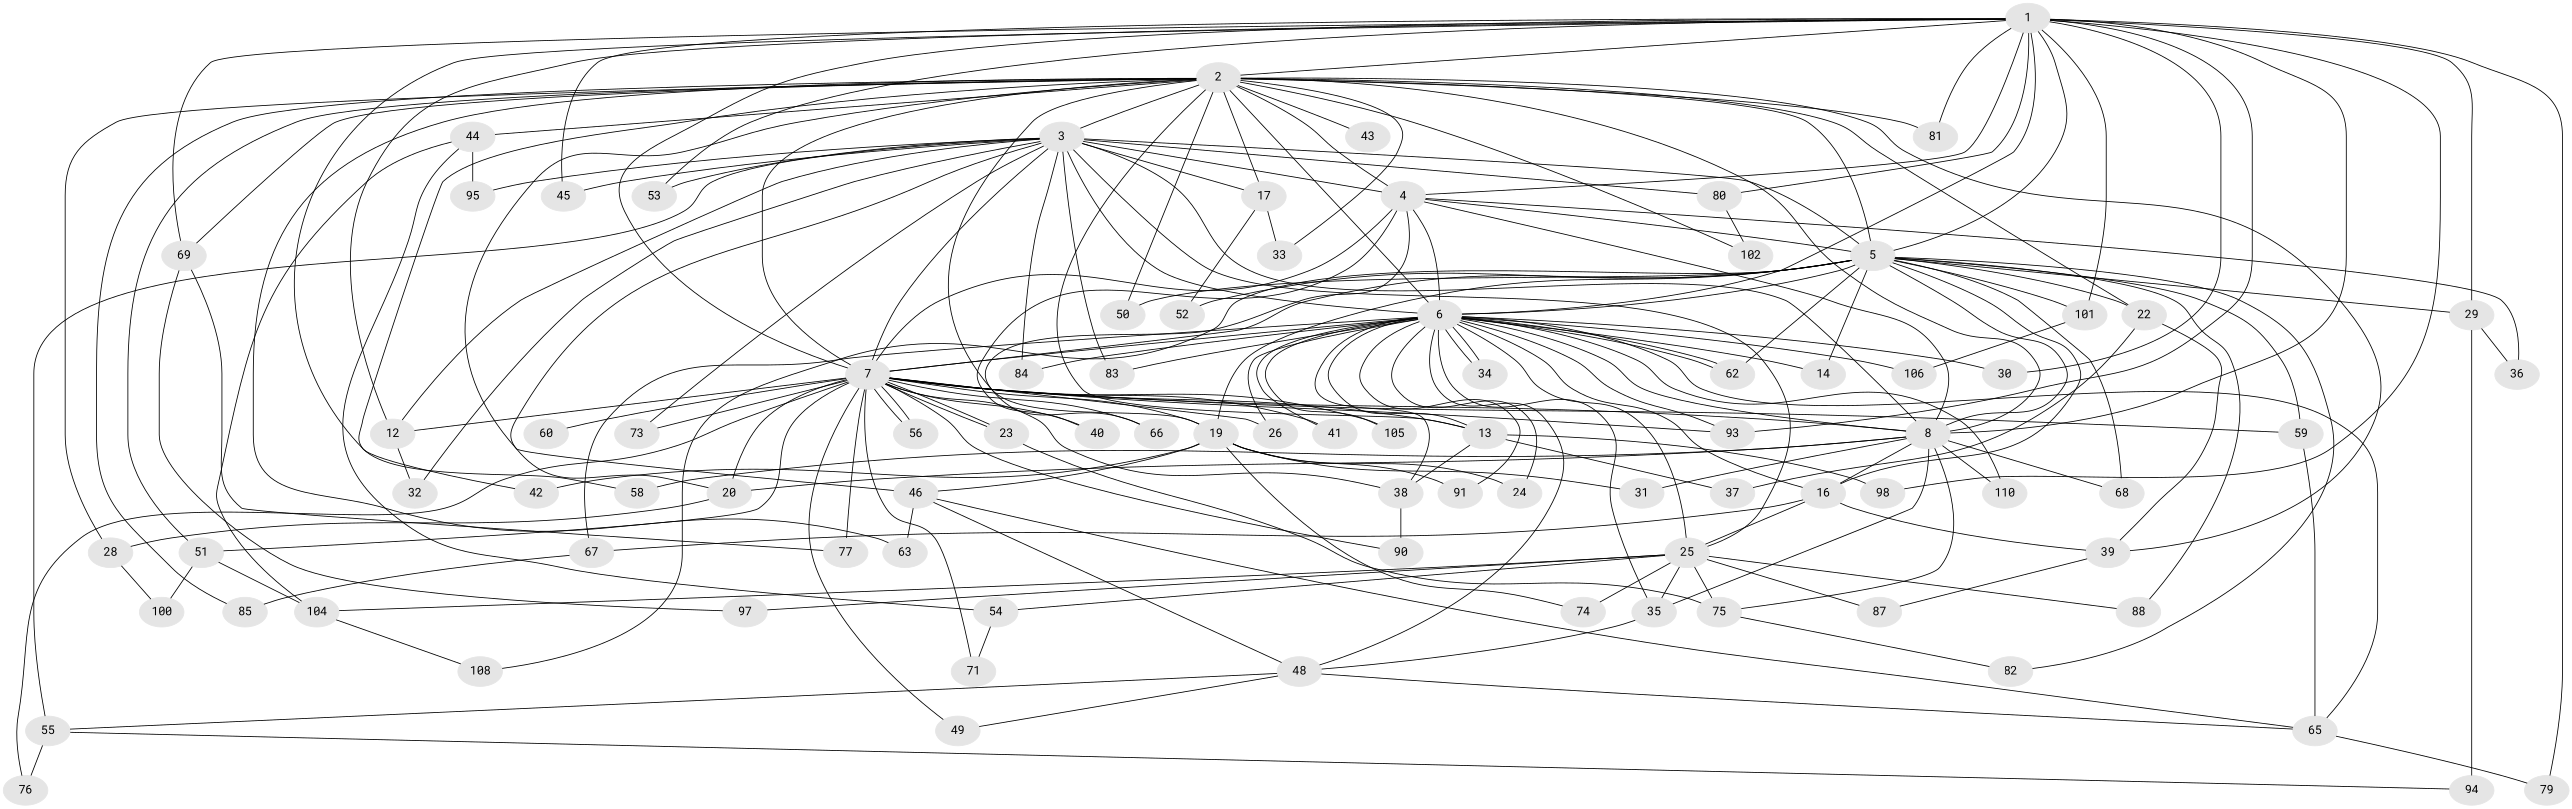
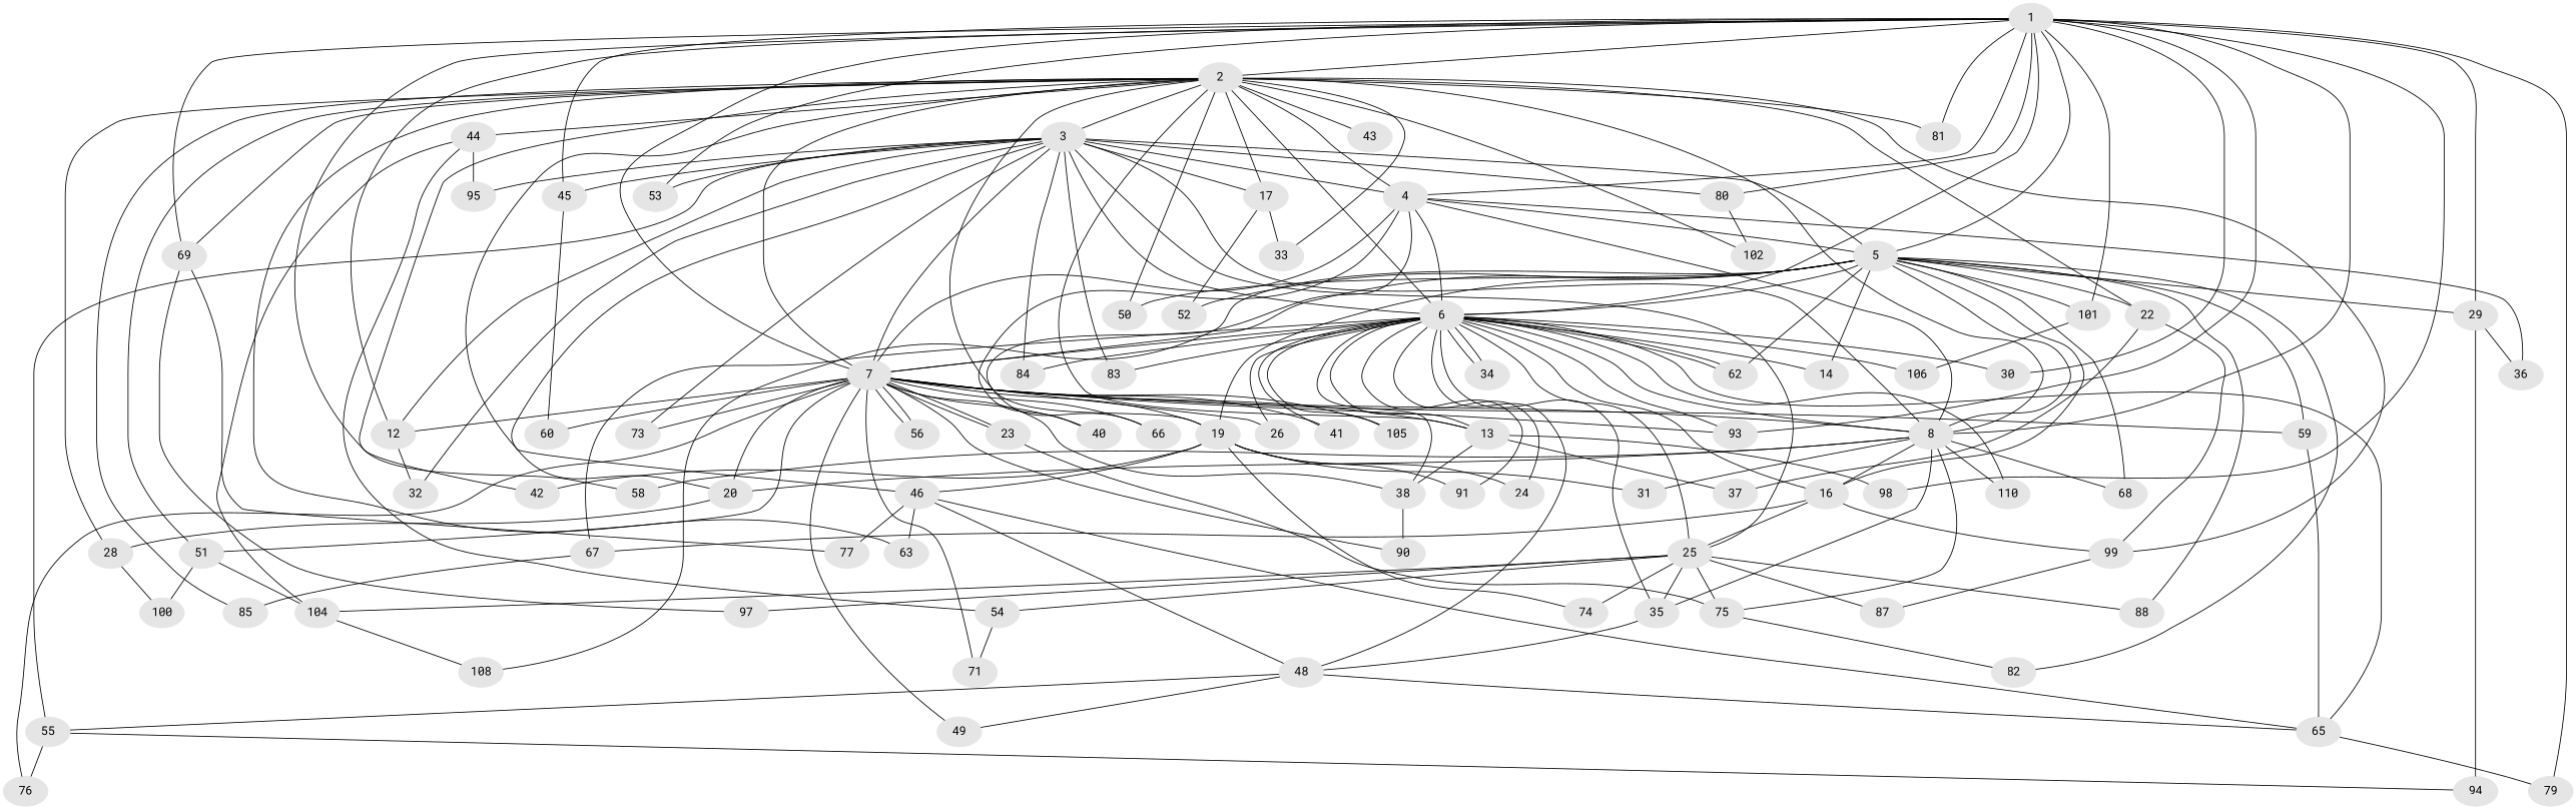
  graph {
    fontname="Roboto Mono"
    node [color=gray90 fontname="Roboto Mono" style=filled]
    edge [fontname="Roboto Mono"]
    1 [super="+11"]
    2 [super="+9"]
    4
    5 [super="+15"]
    6 [super="+97"]
    7 [super="+57"]
    8 [super="+70"]
    12 [super="+18"]
    29 [super="+96"]
    30
    45
    53
    58
    69
    79
    80
    81
    98
    101
    93
    3 [super="+10"]
    13 [super="+64"]
    17
    19 [super="+21"]
    22
    28
    33
-   39 [super="+92"]
+   39 [super="+92" label=99]
    42
    43
    44
    46 [super="+89"]
    50
    51
    63
    85
    102
    20 [super="+111"]
    25 [super="+27"]
    32
    55 [super="+72"]
    73
    83
    84
    95
    36
    40
    66
    14
    16 [super="+103"]
    52
    59
    62 [super="+86"]
    68
    82
    88
    108
    24
    26
    34
    35 [super="+47"]
    38
    41
    48 [super="+61"]
    65 [super="+78"]
    67
    91
    105
    106
    110
    23
    49
    56
    60
    71
    76
    77
    90
    31
    75 [super="+109"]
    94
    n82 [label=97]
    37
    74
    100
    87
    54
    104 [super="+107"]
    1 -- 2 [weight=2]
    1 -- 4
    1 -- 5
    1 -- 6 [weight=2]
    1 -- 7
    1 -- 8
    1 -- 12
    1 -- 29
    1 -- 30
    1 -- 45
    1 -- 53
    1 -- 58
    1 -- 69
    1 -- 79
    1 -- 80
    1 -- 81
    1 -- 98
    1 -- 101
    1 -- 93 [weight=2]
    2 -- 4 [weight=2]
-   2 -- 5 [weight=2]
    2 -- 6 [weight=2]
    2 -- 7 [weight=2]
    2 -- 8 [weight=2]
    2 -- 69
    2 -- 81
    2 -- 3 [weight=4]
    2 -- 13
    2 -- 17
    2 -- 19
    2 -- 22
    2 -- 28
    2 -- 33
    2 -- 39
    2 -- 42
    2 -- 43
    2 -- 44 [weight=2]
    2 -- 46
    2 -- 50
    2 -- 51
    2 -- 63
    2 -- 85
    2 -- 102
    4 -- 5
    4 -- 6
    4 -- 7
    4 -- 8
    4 -- 36
    4 -- 40
    4 -- 66
    5 -- 6
    5 -- 7 [weight=2]
    5 -- 8 [weight=2]
    5 -- 29
    5 -- 101
    5 -- 19
    5 -- 22
    5 -- 50
    5 -- 14
    5 -- 16
    5 -- 52
    5 -- 59
    5 -- 62
    5 -- 68
    5 -- 82
    5 -- 88
    5 -- 108
    6 -- 7 [weight=2]
    6 -- 8
    6 -- 30
    6 -- 93
    6 -- 13
    6 -- 25
    6 -- 83
    6 -- 84
    6 -- 14
    6 -- 16
    6 -- 62
    6 -- 62
    6 -- 24
    6 -- 26
    6 -- 34
    6 -- 34
    6 -- 35
    6 -- 38
    6 -- 41
    6 -- 48
    6 -- 65
    6 -- 67
    6 -- 91
    6 -- 105
    6 -- 106
    6 -- 110
    7 -- 8
    7 -- 12
    7 -- 93
    7 -- 13
    7 -- 19
    7 -- 51
    7 -- 20
    7 -- 73
    7 -- 40
    7 -- 66
    7 -- 59
    7 -- 26
    7 -- 38
    7 -- 41
    7 -- 105
    7 -- 23
    7 -- 23
    7 -- 49
    7 -- 56
    7 -- 56
    7 -- 60
    7 -- 71
    7 -- 76
-   7 -- 77
+   46 -- 77
    7 -- 90
    8 -- 58
    8 -- 20
    8 -- 16
    8 -- 68
    8 -- 35
    8 -- 110
    8 -- 31
    8 -- 75
    12 -- 32
    29 -- 36
    29 -- 94 [weight=2]
+   45 -- 60
    69 -- 77
    69 -- n82
    80 -- 102
    101 -- 106
    3 -- 4 [weight=2]
    3 -- 5 [weight=2]
    3 -- 6 [weight=2]
    3 -- 7 [weight=2]
    3 -- 8 [weight=2]
    3 -- 12
    3 -- 45
    3 -- 53
    3 -- 80
    3 -- 17
    3 -- 20
    3 -- 25
    3 -- 32
    3 -- 55 [weight=2]
    3 -- 73
    3 -- 83
    3 -- 84
    3 -- 95
    13 -- 98
    13 -- 38
    13 -- 37
    17 -- 33
    17 -- 52
    19 -- 42
    19 -- 46
    19 -- 24
    19 -- 91
    19 -- 31
    19 -- 74
    22 -- 39
    22 -- 37
    28 -- 100
    39 -- 87
    44 -- 95
    44 -- 54
    44 -- 104
    46 -- 63
    46 -- 48
    46 -- 65
    51 -- 100
    51 -- 104
    20 -- 28
    25 -- 88
    25 -- 35
    25 -- 75
    25 -- n82
    25 -- 74
    25 -- 87
    25 -- 54
    25 -- 104
    55 -- 76
    55 -- 94
    16 -- 39
    16 -- 25
    16 -- 67
    59 -- 65
    35 -- 48
    38 -- 90
    48 -- 55
    48 -- 65
    48 -- 49
    65 -- 79
    67 -- 85
    23 -- 75
    75 -- 82
    54 -- 71
    104 -- 108
  }
